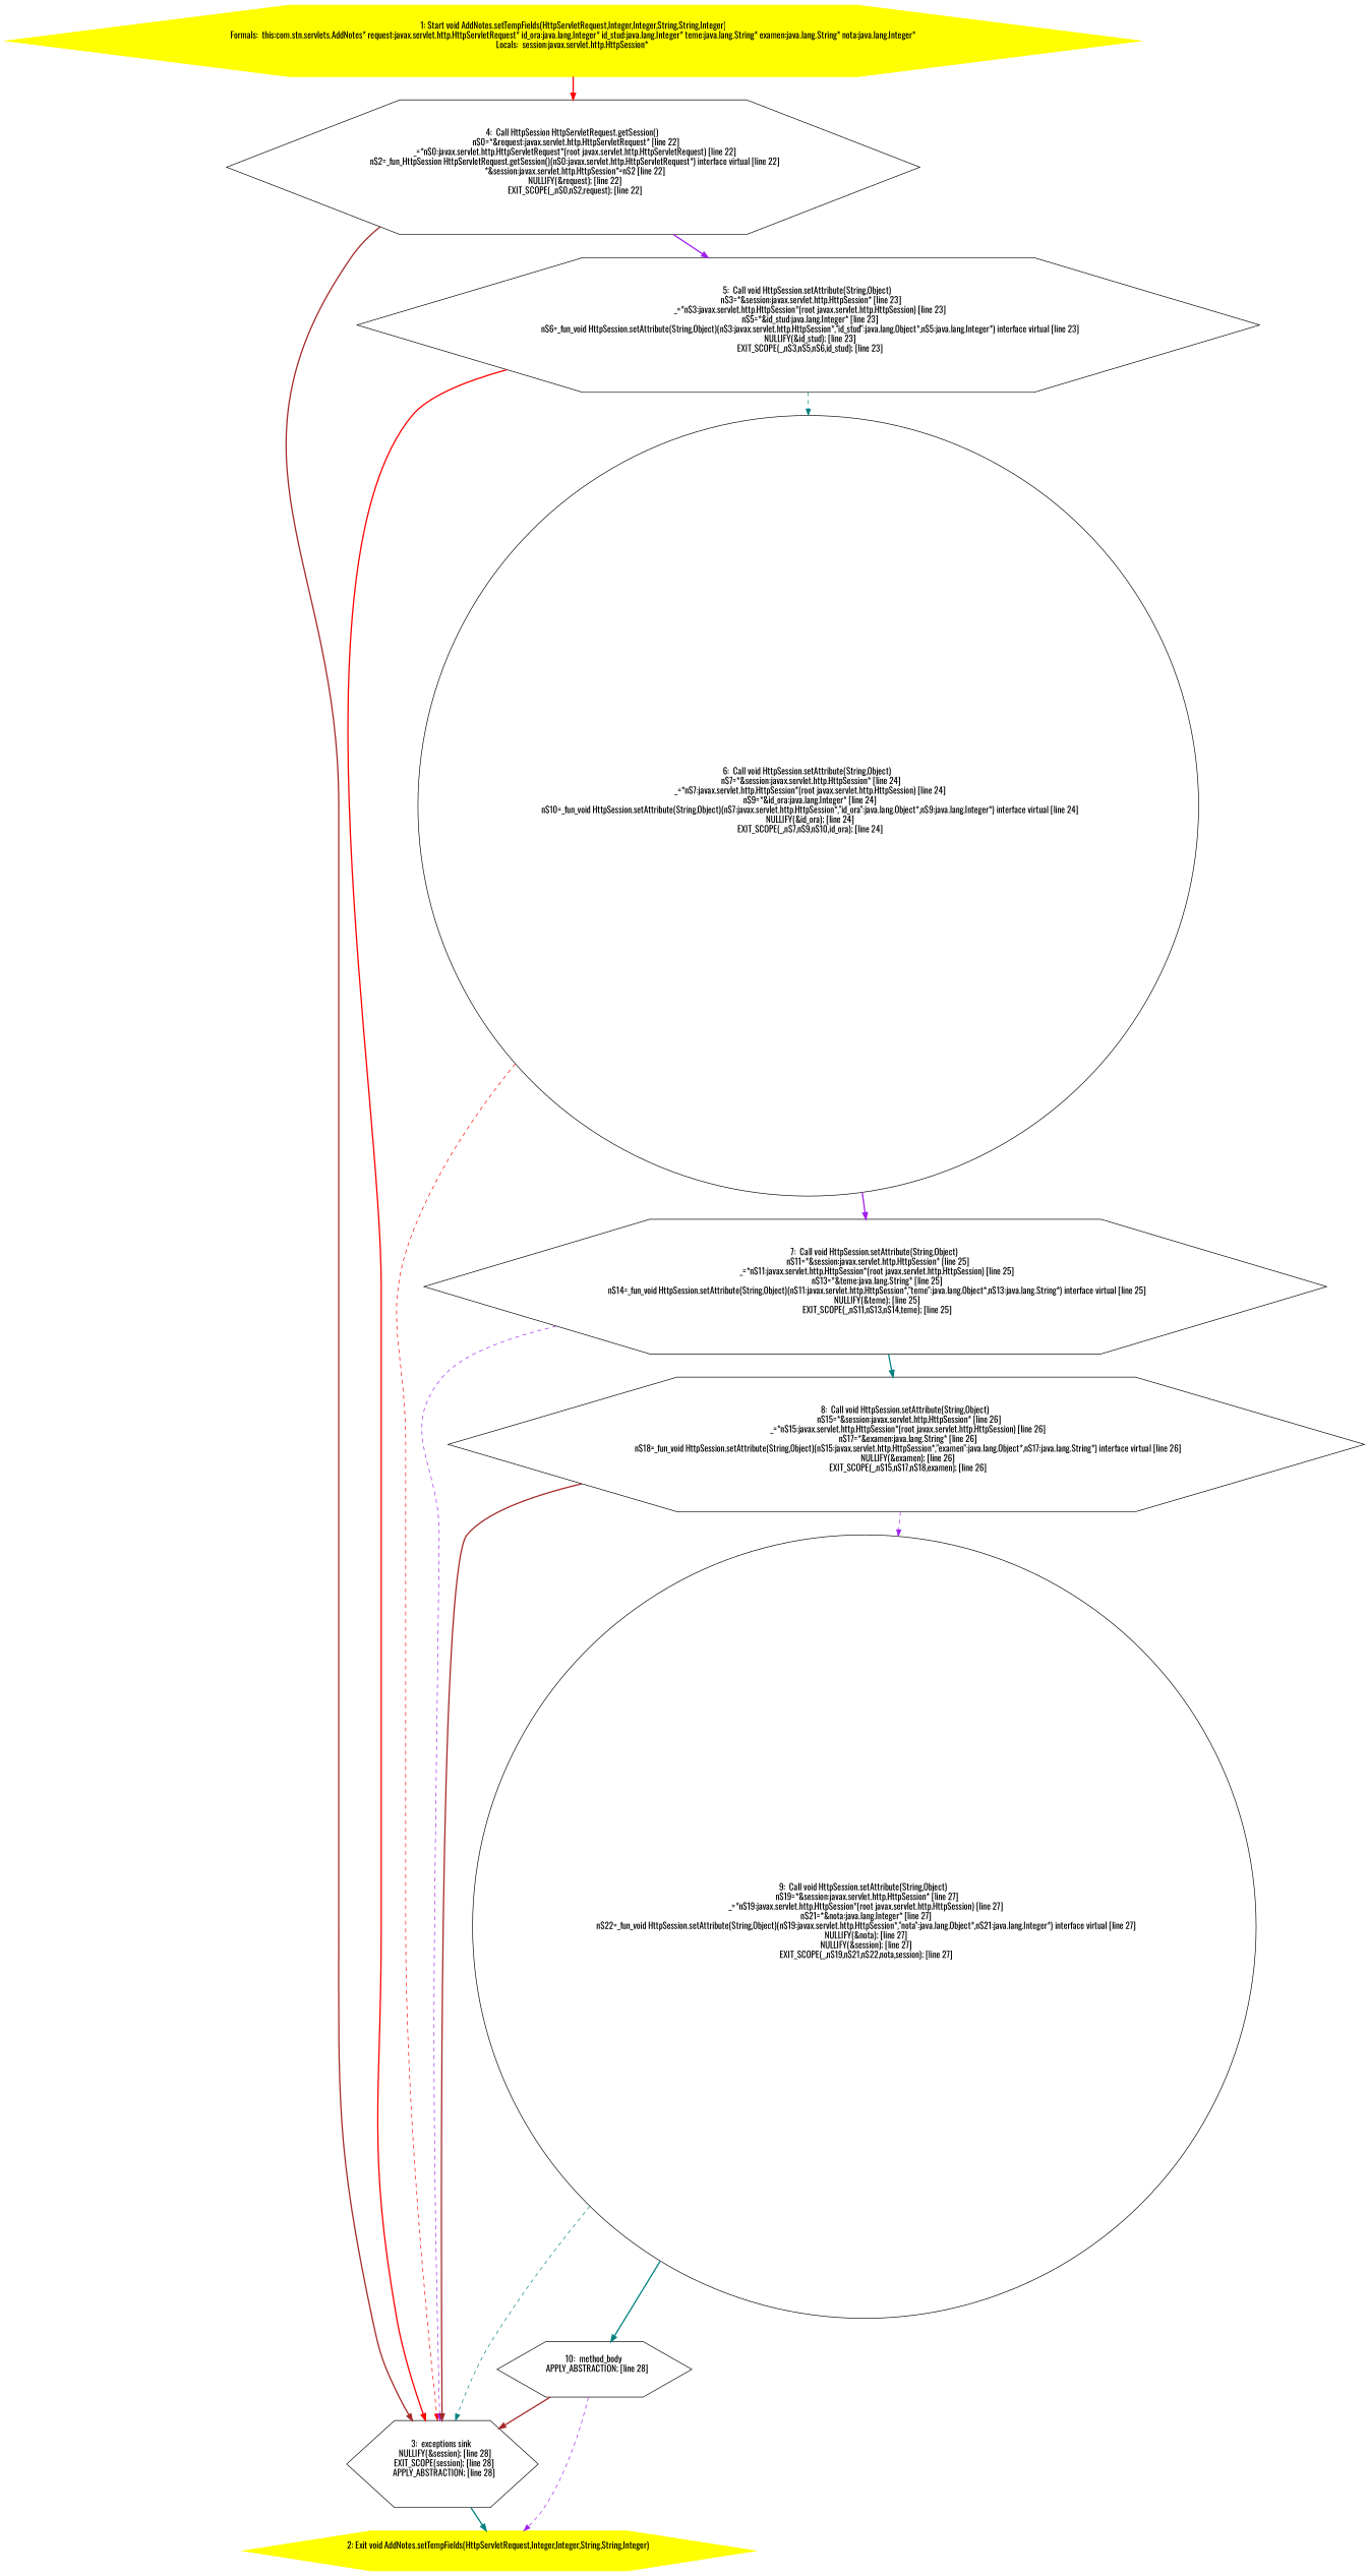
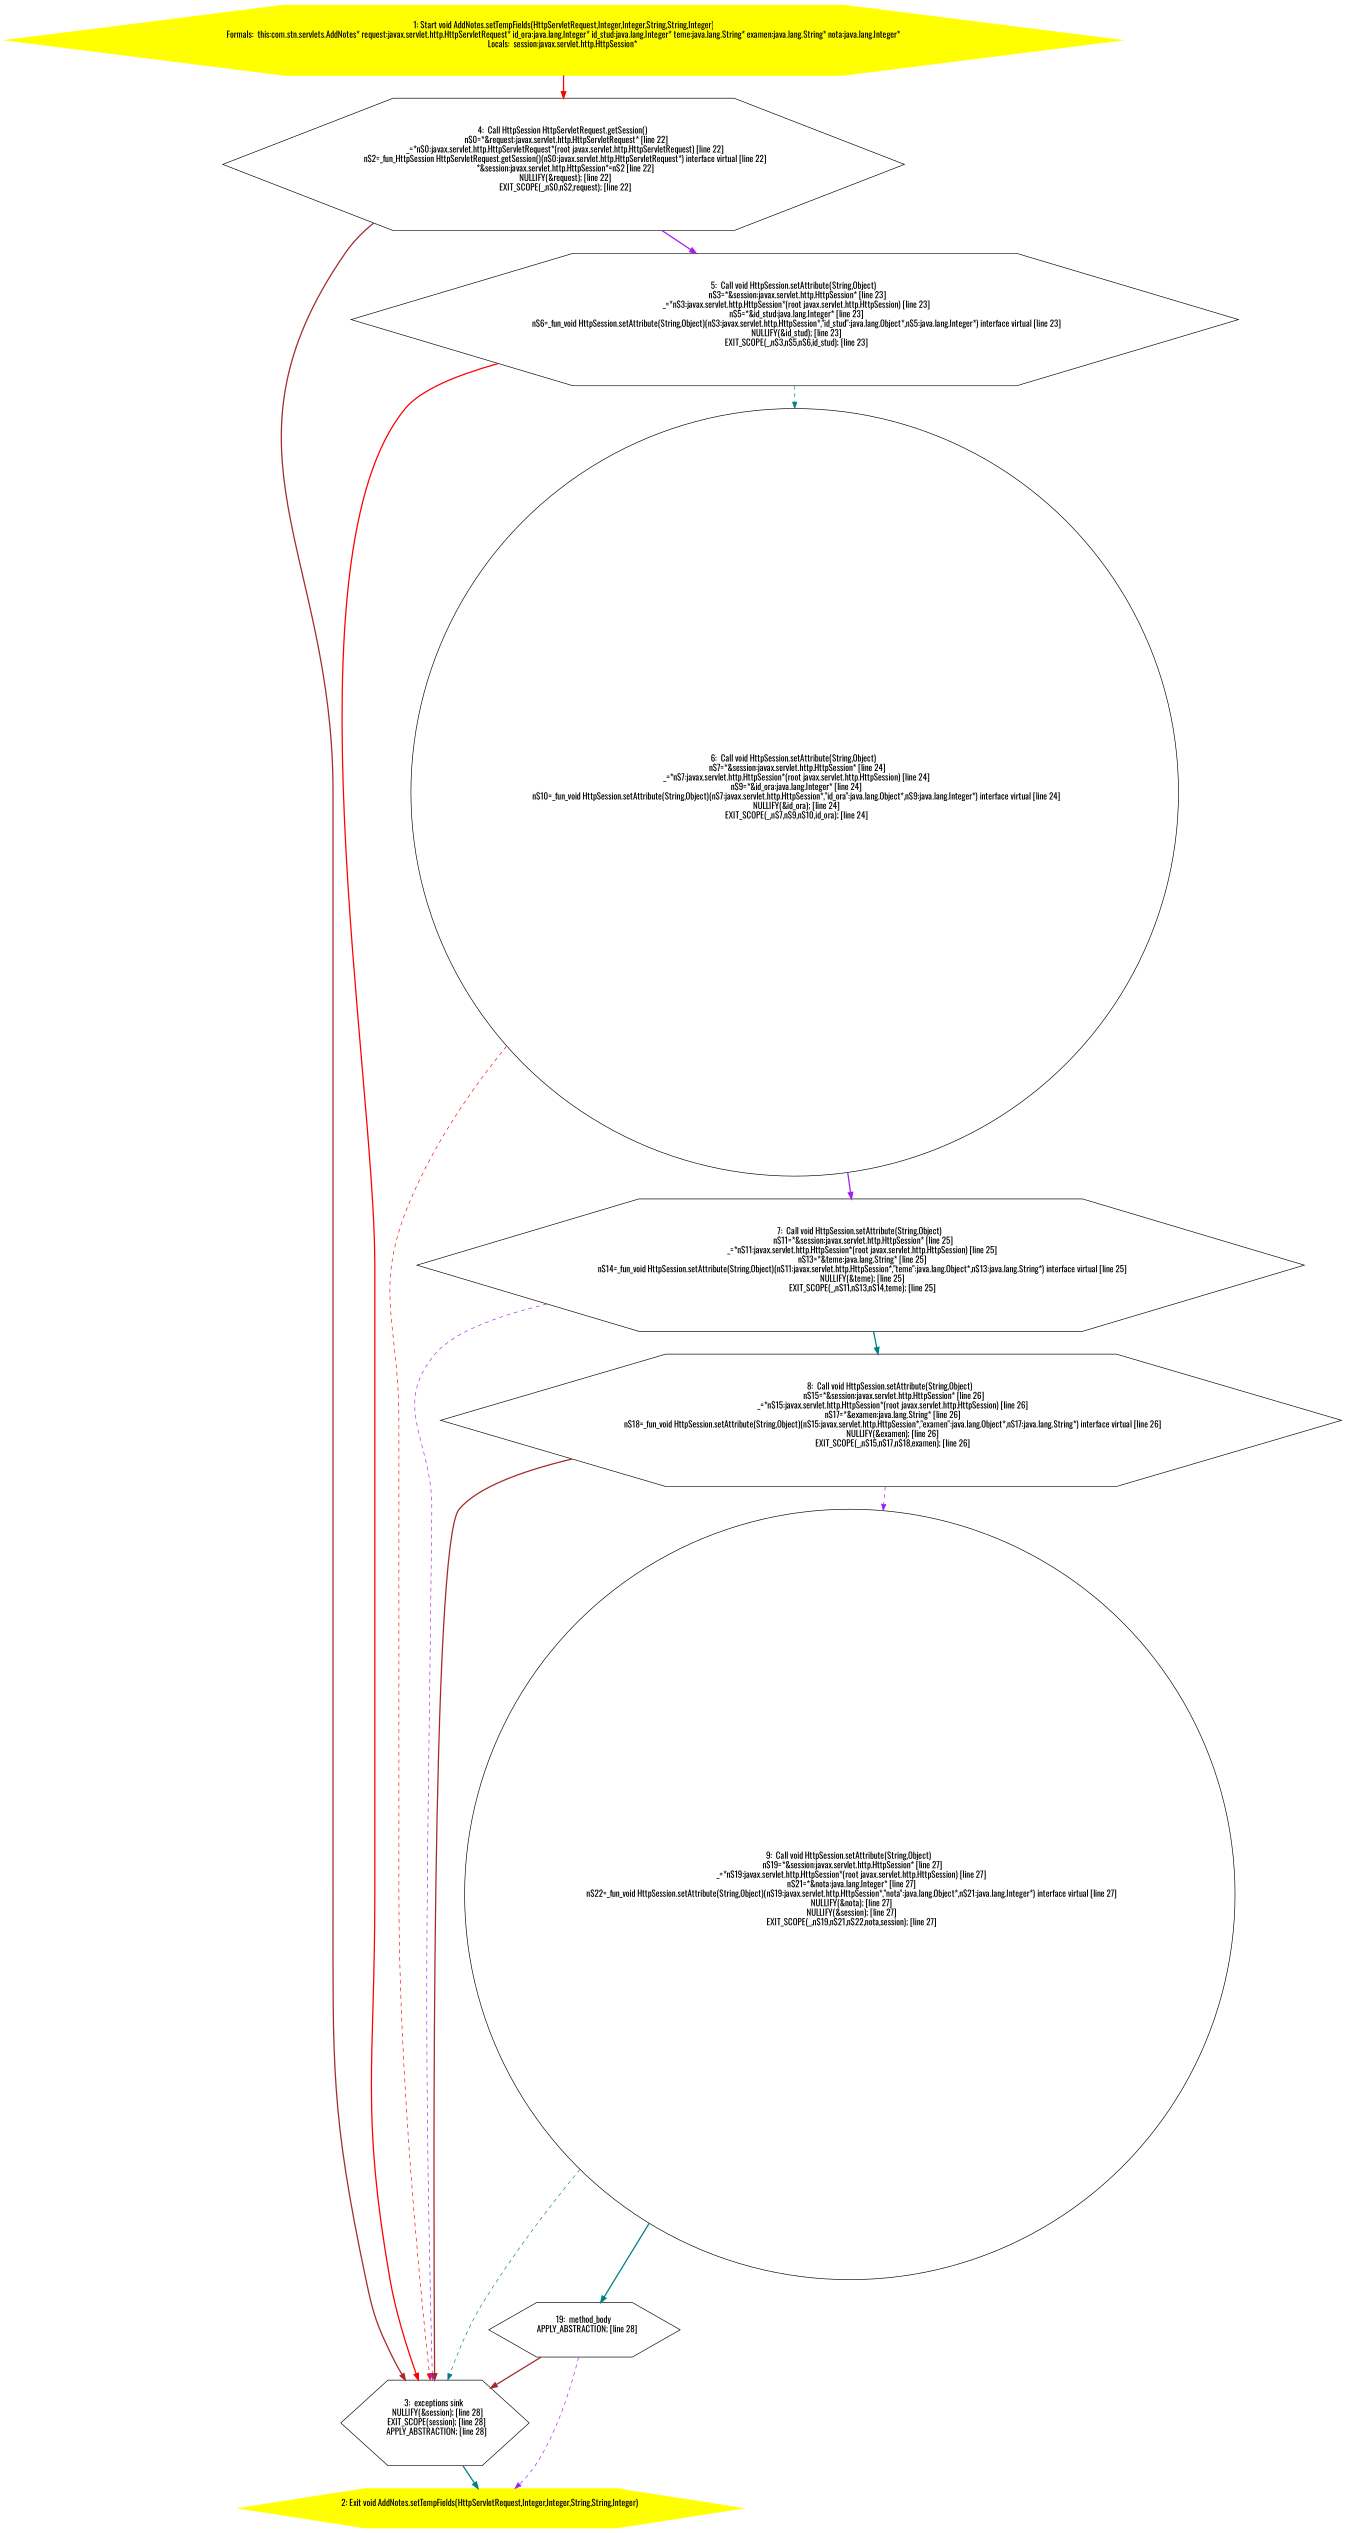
  digraph {
    fontname=Oswald
    node [shape=hexagon fontname=Oswald]
    edge [color=purple style=bold fontname=Oswald]
    n1 [color=yellow label="1: Start void AddNotes.setTempFields(HttpServletRequest,Integer,Integer,String,String,Integer)\nFormals:  this:com.stn.servlets.AddNotes* request:javax.servlet.http.HttpServletRequest* id_ora:java.lang.Integer* id_stud:java.lang.Integer* teme:java.lang.String* examen:java.lang.String* nota:java.lang.Integer*\nLocals:  session:javax.servlet.http.HttpSession* \n  " style=filled]
    n2 [label="4:  Call HttpSession HttpServletRequest.getSession() \n   n$0=*&request:javax.servlet.http.HttpServletRequest* [line 22]\n  _=*n$0:javax.servlet.http.HttpServletRequest*(root javax.servlet.http.HttpServletRequest) [line 22]\n  n$2=_fun_HttpSession HttpServletRequest.getSession()(n$0:javax.servlet.http.HttpServletRequest*) interface virtual [line 22]\n  *&session:javax.servlet.http.HttpSession*=n$2 [line 22]\n  NULLIFY(&request); [line 22]\n  EXIT_SCOPE(_,n$0,n$2,request); [line 22]\n "]
    n3 [label="3:  exceptions sink \n   NULLIFY(&session); [line 28]\n  EXIT_SCOPE(session); [line 28]\n  APPLY_ABSTRACTION; [line 28]\n "]
    n4 [label="5:  Call void HttpSession.setAttribute(String,Object) \n   n$3=*&session:javax.servlet.http.HttpSession* [line 23]\n  _=*n$3:javax.servlet.http.HttpSession*(root javax.servlet.http.HttpSession) [line 23]\n  n$5=*&id_stud:java.lang.Integer* [line 23]\n  n$6=_fun_void HttpSession.setAttribute(String,Object)(n$3:javax.servlet.http.HttpSession*,\"id_stud\":java.lang.Object*,n$5:java.lang.Integer*) interface virtual [line 23]\n  NULLIFY(&id_stud); [line 23]\n  EXIT_SCOPE(_,n$3,n$5,n$6,id_stud); [line 23]\n "]
    n5 [color=yellow label="2: Exit void AddNotes.setTempFields(HttpServletRequest,Integer,Integer,String,String,Integer) \n  " style=filled]
    n6 [label="6:  Call void HttpSession.setAttribute(String,Object) \n   n$7=*&session:javax.servlet.http.HttpSession* [line 24]\n  _=*n$7:javax.servlet.http.HttpSession*(root javax.servlet.http.HttpSession) [line 24]\n  n$9=*&id_ora:java.lang.Integer* [line 24]\n  n$10=_fun_void HttpSession.setAttribute(String,Object)(n$7:javax.servlet.http.HttpSession*,\"id_ora\":java.lang.Object*,n$9:java.lang.Integer*) interface virtual [line 24]\n  NULLIFY(&id_ora); [line 24]\n  EXIT_SCOPE(_,n$7,n$9,n$10,id_ora); [line 24]\n " shape=circle]
    n7 [label="7:  Call void HttpSession.setAttribute(String,Object) \n   n$11=*&session:javax.servlet.http.HttpSession* [line 25]\n  _=*n$11:javax.servlet.http.HttpSession*(root javax.servlet.http.HttpSession) [line 25]\n  n$13=*&teme:java.lang.String* [line 25]\n  n$14=_fun_void HttpSession.setAttribute(String,Object)(n$11:javax.servlet.http.HttpSession*,\"teme\":java.lang.Object*,n$13:java.lang.String*) interface virtual [line 25]\n  NULLIFY(&teme); [line 25]\n  EXIT_SCOPE(_,n$11,n$13,n$14,teme); [line 25]\n "]
    n8 [label="8:  Call void HttpSession.setAttribute(String,Object) \n   n$15=*&session:javax.servlet.http.HttpSession* [line 26]\n  _=*n$15:javax.servlet.http.HttpSession*(root javax.servlet.http.HttpSession) [line 26]\n  n$17=*&examen:java.lang.String* [line 26]\n  n$18=_fun_void HttpSession.setAttribute(String,Object)(n$15:javax.servlet.http.HttpSession*,\"examen\":java.lang.Object*,n$17:java.lang.String*) interface virtual [line 26]\n  NULLIFY(&examen); [line 26]\n  EXIT_SCOPE(_,n$15,n$17,n$18,examen); [line 26]\n "]
    n9 [label="9:  Call void HttpSession.setAttribute(String,Object) \n   n$19=*&session:javax.servlet.http.HttpSession* [line 27]\n  _=*n$19:javax.servlet.http.HttpSession*(root javax.servlet.http.HttpSession) [line 27]\n  n$21=*&nota:java.lang.Integer* [line 27]\n  n$22=_fun_void HttpSession.setAttribute(String,Object)(n$19:javax.servlet.http.HttpSession*,\"nota\":java.lang.Object*,n$21:java.lang.Integer*) interface virtual [line 27]\n  NULLIFY(&nota); [line 27]\n  NULLIFY(&session); [line 27]\n  EXIT_SCOPE(_,n$19,n$21,n$22,nota,session); [line 27]\n " shape=circle]
-   n10 [label="10:  method_body \n   APPLY_ABSTRACTION; [line 28]\n "]
+   n10 [label="19:  method_body \n   APPLY_ABSTRACTION; [line 28]\n "]
    n1 -> n2 [color=red]
    n2 -> n3 [color=brown]
    n2 -> n4
    n3 -> n5 [color=teal]
    n4 -> n3 [color=red]
    n4 -> n6 [color=teal style=dashed]
    n6 -> n3 [color=red style=dashed]
    n6 -> n7
    n7 -> n3 [style=dashed]
    n7 -> n8 [color=teal]
    n8 -> n3 [color=brown]
    n8 -> n9 [style=dashed]
    n9 -> n3 [color=teal style=dashed]
    n9 -> n10 [color=teal]
    n10 -> n3 [color=brown]
    n10 -> n5 [style=dashed]
  }
